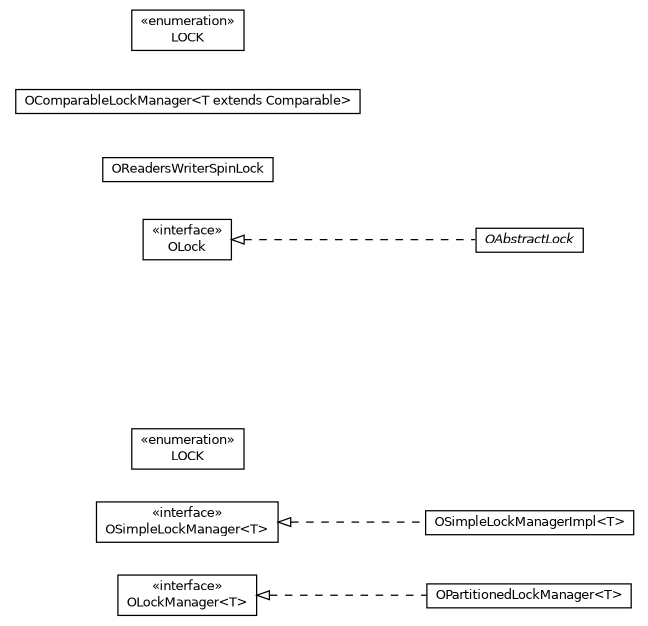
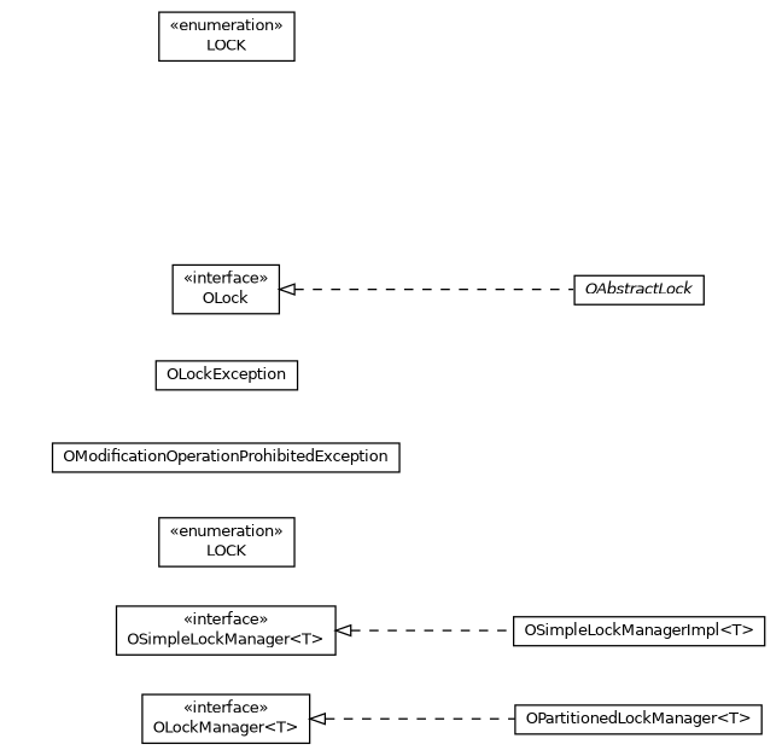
  digraph {
    nodesep=0.25
    rankdir=LR
    ranksep=0.5
    node [fontcolor=black fontname=Helvetica fontsize=10.0 shape=plaintext]
    edge [arrowtail=empty dir=back fontname=Helvetica fontsize=10 headport=p labelfontname=Helvetica labelfontsize=10 style=dashed tailport=p]
    n1 [label=<<table title="com.orientechnologies.common.concur.lock.OLockManager" border="0" cellborder="1" cellspacing="0" cellpadding="2" port="p" href="./OLockManager.html"> 		<tr><td><table border="0" cellspacing="0" cellpadding="1"> <tr><td align="center" balign="center"> &#171;interface&#187; </td></tr> <tr><td align="center" balign="center"> OLockManager&lt;T&gt; </td></tr> 		</table></td></tr> 		</table>>]
    n2 [label=<<table title="com.orientechnologies.common.concur.lock.OPartitionedLockManager" border="0" cellborder="1" cellspacing="0" cellpadding="2" port="p" href="./OPartitionedLockManager.html"> 		<tr><td><table border="0" cellspacing="0" cellpadding="1"> <tr><td align="center" balign="center"> OPartitionedLockManager&lt;T&gt; </td></tr> 		</table></td></tr> 		</table>>]
    n3 [label=<<table title="com.orientechnologies.common.concur.lock.OSimpleLockManager" border="0" cellborder="1" cellspacing="0" cellpadding="2" port="p" href="./OSimpleLockManager.html"> 		<tr><td><table border="0" cellspacing="0" cellpadding="1"> <tr><td align="center" balign="center"> &#171;interface&#187; </td></tr> <tr><td align="center" balign="center"> OSimpleLockManager&lt;T&gt; </td></tr> 		</table></td></tr> 		</table>>]
    n4 [label=<<table title="com.orientechnologies.common.concur.lock.OSimpleLockManagerImpl" border="0" cellborder="1" cellspacing="0" cellpadding="2" port="p" href="./OSimpleLockManagerImpl.html"> 		<tr><td><table border="0" cellspacing="0" cellpadding="1"> <tr><td align="center" balign="center"> OSimpleLockManagerImpl&lt;T&gt; </td></tr> 		</table></td></tr> 		</table>>]
    n5 [label=<<table title="com.orientechnologies.common.concur.lock.OOneEntryPerKeyLockManager.LOCK" border="0" cellborder="1" cellspacing="0" cellpadding="2" port="p" href="./OOneEntryPerKeyLockManager.LOCK.html"> 		<tr><td><table border="0" cellspacing="0" cellpadding="1"> <tr><td align="center" balign="center"> &#171;enumeration&#187; </td></tr> <tr><td align="center" balign="center"> LOCK </td></tr> 		</table></td></tr> 		</table>>]
+   n6 [label=<<table title="com.orientechnologies.common.concur.lock.OModificationOperationProhibitedException" border="0" cellborder="1" cellspacing="0" cellpadding="2" port="p" href="./OModificationOperationProhibitedException.html"> 		<tr><td><table border="0" cellspacing="0" cellpadding="1"> <tr><td align="center" balign="center"> OModificationOperationProhibitedException </td></tr> 		</table></td></tr> 		</table>>]
+   n7 [label=<<table title="com.orientechnologies.common.concur.lock.OLockException" border="0" cellborder="1" cellspacing="0" cellpadding="2" port="p" href="./OLockException.html"> 		<tr><td><table border="0" cellspacing="0" cellpadding="1"> <tr><td align="center" balign="center"> OLockException </td></tr> 		</table></td></tr> 		</table>>]
    n8 [label=<<table title="com.orientechnologies.common.concur.lock.OAbstractLock" border="0" cellborder="1" cellspacing="0" cellpadding="2" port="p" href="./OAbstractLock.html"> 		<tr><td><table border="0" cellspacing="0" cellpadding="1"> <tr><td align="center" balign="center"><font face="Helvetica-Oblique"> OAbstractLock </font></td></tr> 		</table></td></tr> 		</table>>]
-   n9 [label=<<table title="com.orientechnologies.common.concur.lock.OReadersWriterSpinLock" border="0" cellborder="1" cellspacing="0" cellpadding="2" port="p" href="./OReadersWriterSpinLock.html"> 		<tr><td><table border="0" cellspacing="0" cellpadding="1"> <tr><td align="center" balign="center"> OReadersWriterSpinLock </td></tr> 		</table></td></tr> 		</table>>]
-   n10 [label=<<table title="com.orientechnologies.common.concur.lock.OComparableLockManager" border="0" cellborder="1" cellspacing="0" cellpadding="2" port="p" href="./OComparableLockManager.html"> 		<tr><td><table border="0" cellspacing="0" cellpadding="1"> <tr><td align="center" balign="center"> OComparableLockManager&lt;T extends Comparable&gt; </td></tr> 		</table></td></tr> 		</table>>]
    n11 [label=<<table title="com.orientechnologies.common.concur.lock.OComparableLockManager.LOCK" border="0" cellborder="1" cellspacing="0" cellpadding="2" port="p" href="./OComparableLockManager.LOCK.html"> 		<tr><td><table border="0" cellspacing="0" cellpadding="1"> <tr><td align="center" balign="center"> &#171;enumeration&#187; </td></tr> <tr><td align="center" balign="center"> LOCK </td></tr> 		</table></td></tr> 		</table>>]
    n12 [label=<<table title="com.orientechnologies.common.concur.lock.OLock" border="0" cellborder="1" cellspacing="0" cellpadding="2" port="p" href="./OLock.html"> 		<tr><td><table border="0" cellspacing="0" cellpadding="1"> <tr><td align="center" balign="center"> &#171;interface&#187; </td></tr> <tr><td align="center" balign="center"> OLock </td></tr> 		</table></td></tr> 		</table>>]
    n1 -> n2
    n3 -> n4
    n12 -> n8
  }
